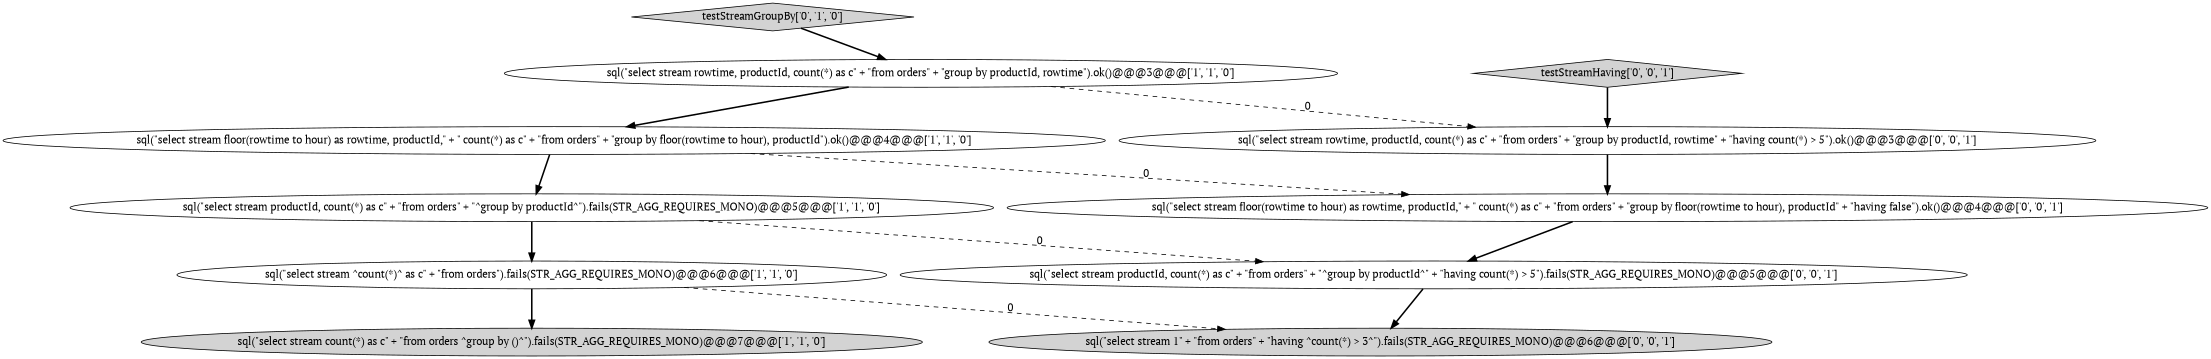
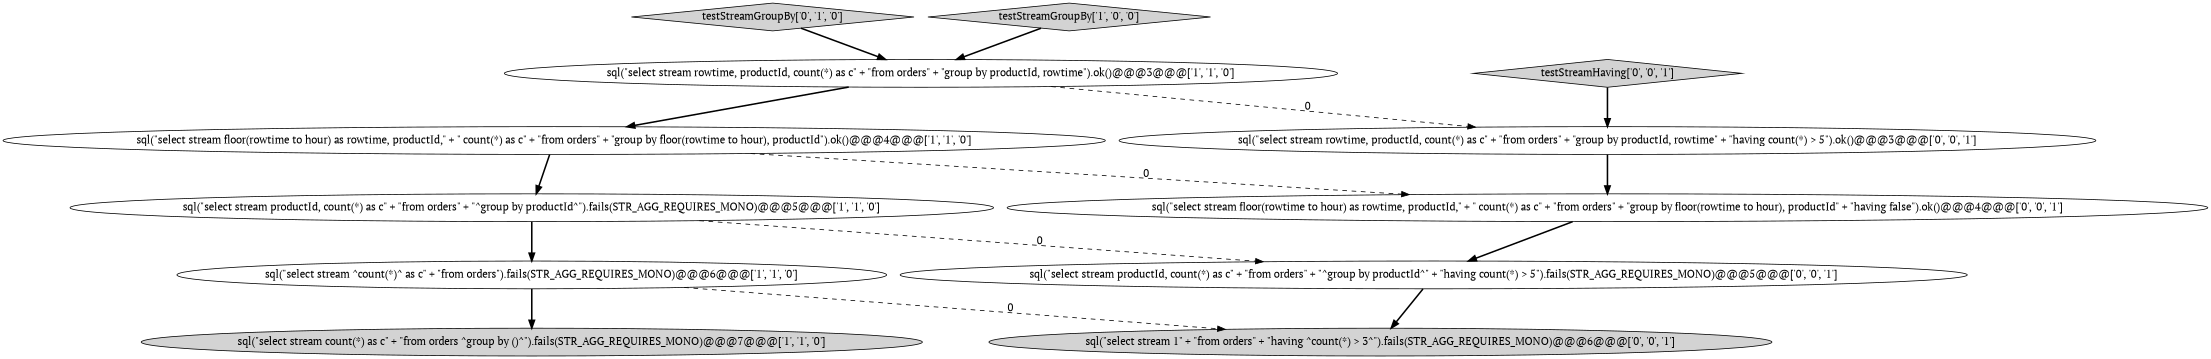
  digraph {
    fontname="PT Serif"
    node [fillcolor=white shape=ellipse style=filled fontname="PT Serif"]
    edge [style=bold fontname="PT Serif"]
    n1 [fillcolor=lightgray label="testStreamGroupBy['0', '1', '0']" shape=diamond]
    n2 [label="sql(\"select stream rowtime, productId, count(*) as c\" + \"from orders\" + \"group by productId, rowtime\").ok()@@@3@@@['1', '1', '0']"]
    n3 [label="sql(\"select stream floor(rowtime to hour) as rowtime, productId,\" + \" count(*) as c\" + \"from orders\" + \"group by floor(rowtime to hour), productId\").ok()@@@4@@@['1', '1', '0']"]
    n4 [label="sql(\"select stream floor(rowtime to hour) as rowtime, productId,\" + \" count(*) as c\" + \"from orders\" + \"group by floor(rowtime to hour), productId\" + \"having false\").ok()@@@4@@@['0', '0', '1']"]
    n5 [label="sql(\"select stream productId, count(*) as c\" + \"from orders\" + \"^group by productId^\").fails(STR_AGG_REQUIRES_MONO)@@@5@@@['1', '1', '0']"]
    n6 [label="sql(\"select stream rowtime, productId, count(*) as c\" + \"from orders\" + \"group by productId, rowtime\" + \"having count(*) > 5\").ok()@@@3@@@['0', '0', '1']"]
+   n7 [fillcolor=lightgray label="testStreamGroupBy['1', '0', '0']" shape=diamond]
    n8 [label="sql(\"select stream productId, count(*) as c\" + \"from orders\" + \"^group by productId^\" + \"having count(*) > 5\").fails(STR_AGG_REQUIRES_MONO)@@@5@@@['0', '0', '1']"]
    n9 [fillcolor=lightgray label="sql(\"select stream count(*) as c\" + \"from orders ^group by ()^\").fails(STR_AGG_REQUIRES_MONO)@@@7@@@['1', '1', '0']"]
    n10 [label="sql(\"select stream ^count(*)^ as c\" + \"from orders\").fails(STR_AGG_REQUIRES_MONO)@@@6@@@['1', '1', '0']"]
    n11 [fillcolor=lightgray label="sql(\"select stream 1\" + \"from orders\" + \"having ^count(*) > 3^\").fails(STR_AGG_REQUIRES_MONO)@@@6@@@['0', '0', '1']"]
    n12 [fillcolor=lightgray label="testStreamHaving['0', '0', '1']" shape=diamond]
    n1 -> n2
    n2 -> n3
    n2 -> n6 [label=0 style=dashed]
    n3 -> n4 [label=0 style=dashed]
    n3 -> n5
    n4 -> n8
    n5 -> n8 [label=0 style=dashed]
    n5 -> n10
    n6 -> n4
+   n7 -> n2
    n8 -> n11
    n10 -> n9
    n10 -> n11 [label=0 style=dashed]
    n12 -> n6
  }
